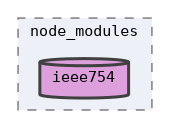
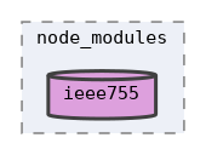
  digraph {
    compound=true
    fontname="DejaVu Sans Mono"
-   n1 [color=grey25 fillcolor=plum fontname="DejaVu Sans Mono" fontsize=10 height=0.2 label=ieee754 shape=cylinder style="filled,bold" width=0.4]
+   n1 [color=grey25 fillcolor=plum fontname="DejaVu Sans Mono" fontsize=10 height=0.2 label=ieee755 shape=cylinder style="filled,bold" width=0.4]
    subgraph cluster_1 {
      bgcolor="#edf0f7"
      fontsize=10
      label=node_modules
      pencolor=grey50
      style="filled,dashed"
      n1
    }
  }
